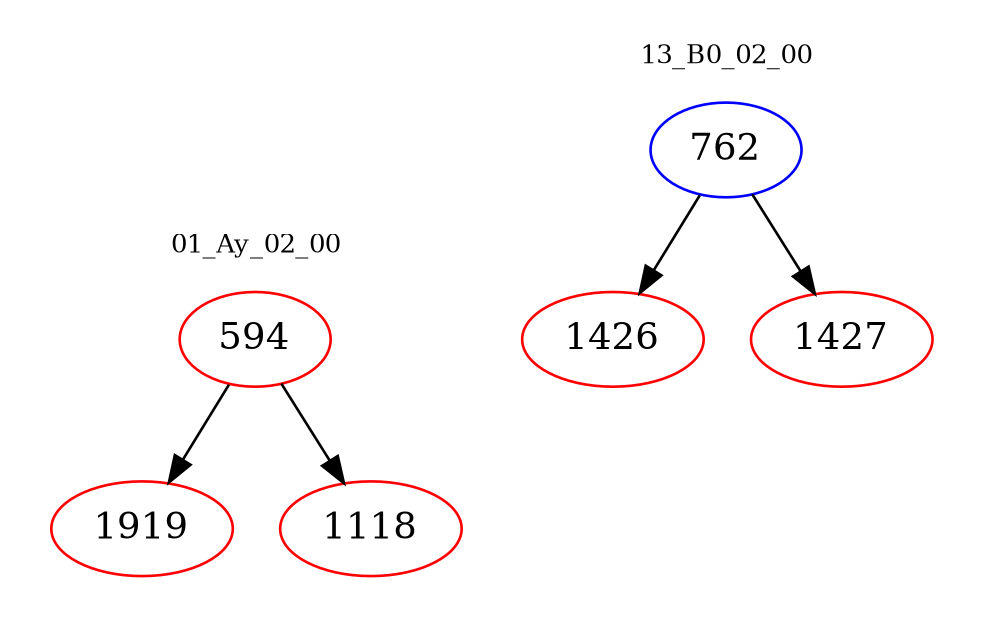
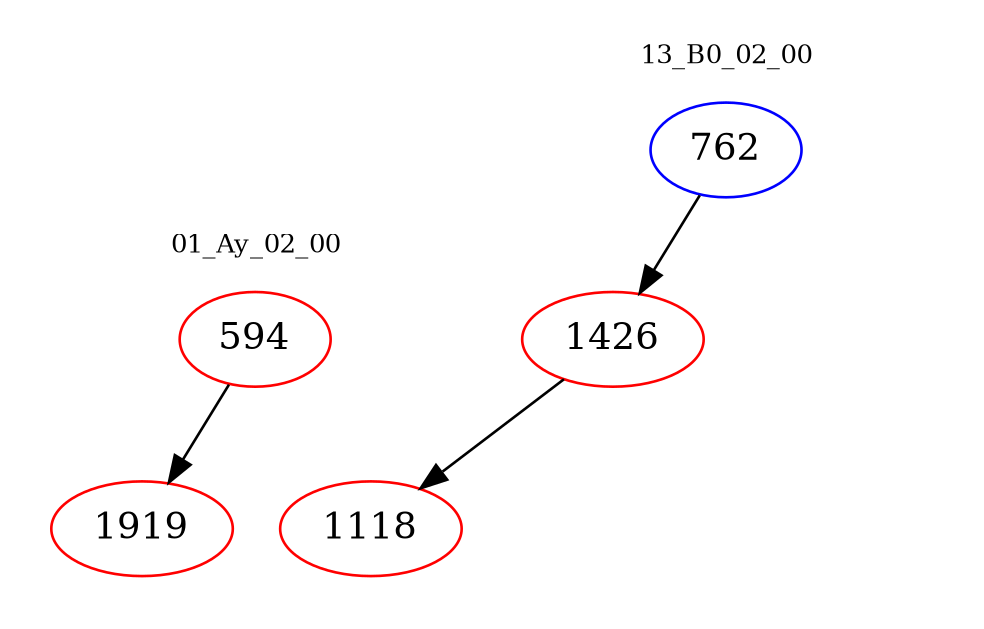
  digraph {
    node [color=red]
    edge [color=black]
    n1 [label=594]
    n2 [label=1118]
    n3 [label=1919]
    n4 [color=blue label=762]
    n5 [label=1426]
-   n6 [label=1427]
    subgraph cluster_1 {
      color=white
      fontsize=10
      label="01_Ay_02_00"
      n1
      n2
      n3
    }
    subgraph cluster_2 {
      color=white
      fontsize=10
      label="13_B0_02_00"
      n4
      n5
-     n6
    }
-   n1 -> n2
+   n5 -> n2
    n1 -> n3
    n4 -> n5
-   n4 -> n6
  }
